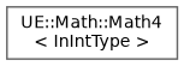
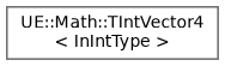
  digraph {
    rankdir=LR
-   n1 [color=grey40 fillcolor=white fontname=Helvetica fontsize=10 height=0.2 label="UE::Math::Math4\l\< InIntType \>" shape=box style=filled width=0.4]
+   n1 [color=grey40 fillcolor=white fontname=Helvetica fontsize=10 height=0.2 label="UE::Math::TIntVector4\l\< InIntType \>" shape=box style=filled width=0.4]
  }
